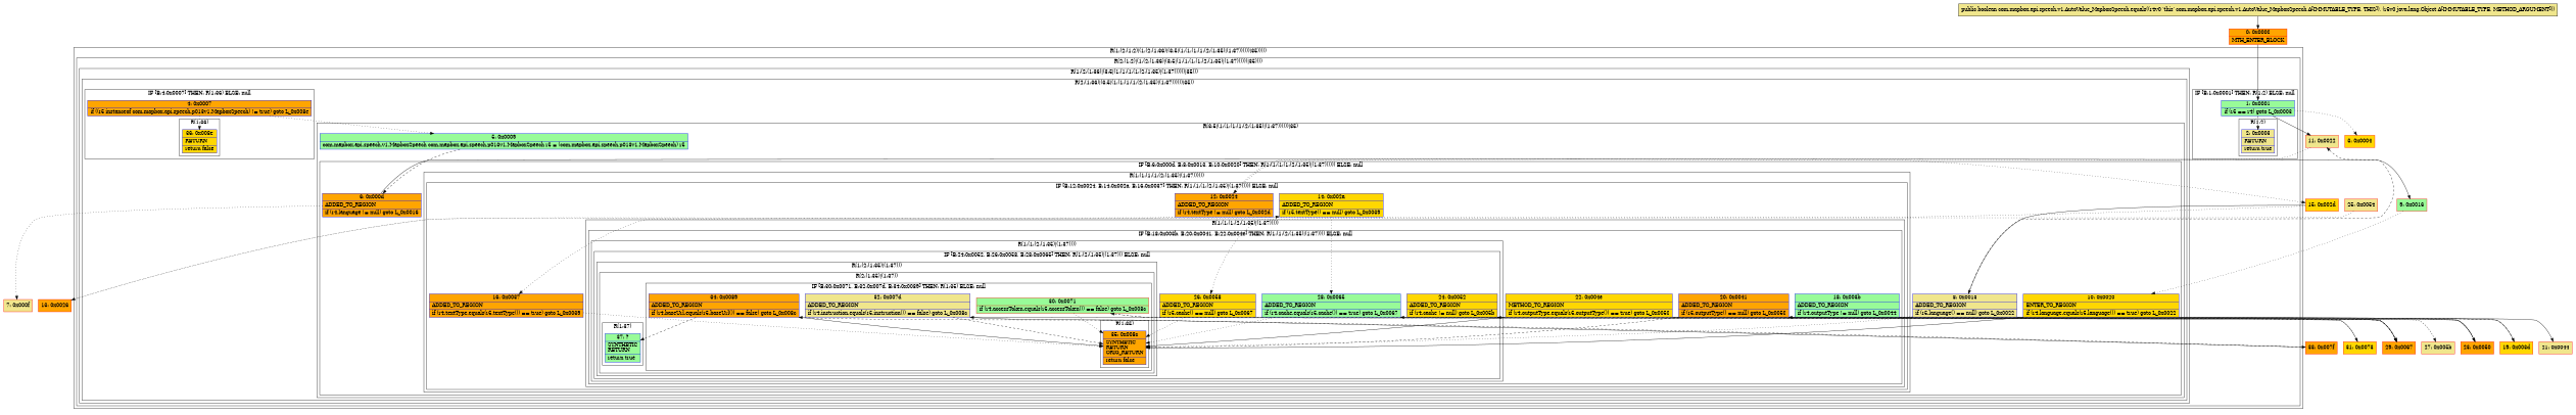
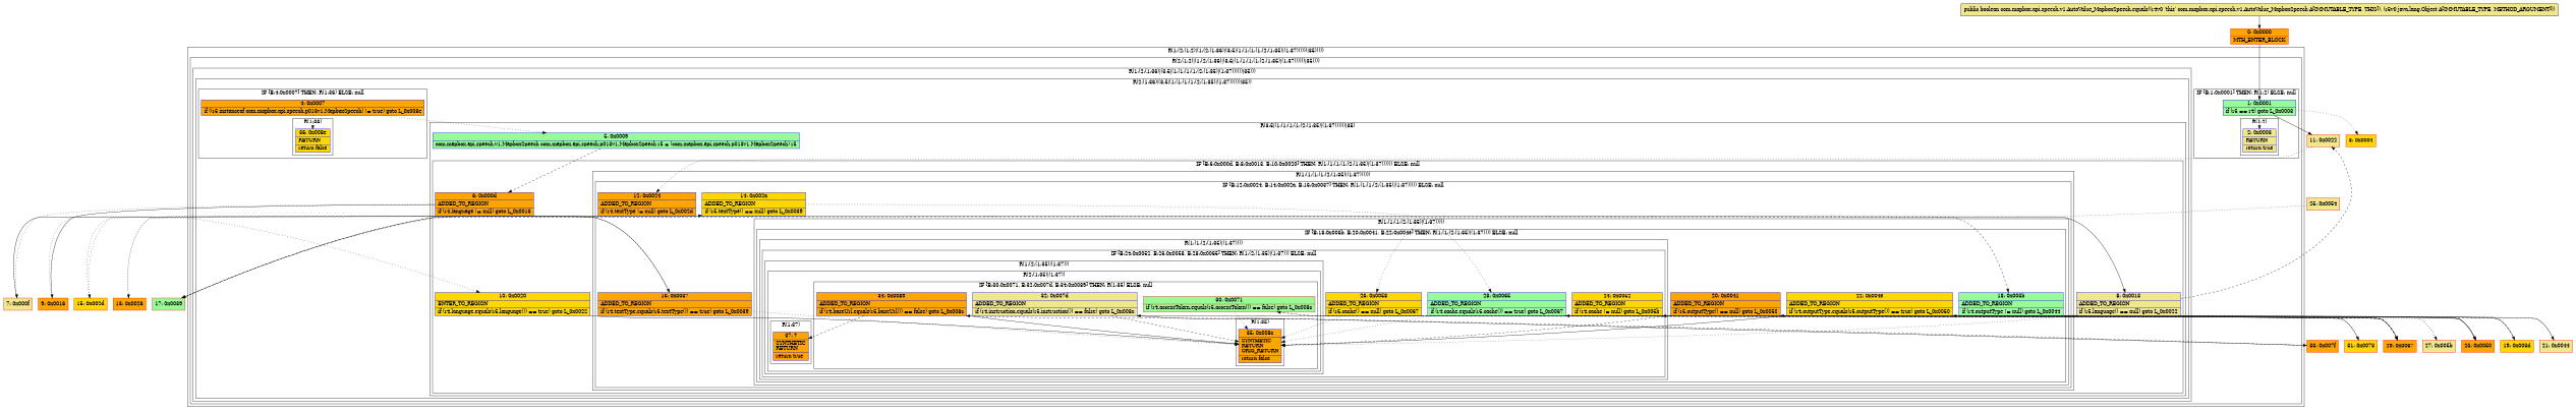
  digraph {
    node [color=blue fillcolor=orange shape=record style=filled]
    edge [style=dotted]
    n1 [fillcolor=khaki label="{2\:\ 0x0003|RETURN\l|return true\l}"]
    n2 [fillcolor=palegreen label="{1\:\ 0x0001|if (r5 == r4) goto L_0x0003\l}"]
    n3 [fillcolor=gold label="{36\:\ 0x008e|RETURN\l|return false\l}"]
    n4 [label="{4\:\ 0x0007|if ((r5 instanceof com.mapbox.api.speech.p013v1.MapboxSpeech) != true) goto L_0x008e\l}"]
    n5 [label="{35\:\ 0x008c|SYNTHETIC\lRETURN\lORIG_RETURN\l|return false\l}"]
    n6 [color=red fillcolor=palegreen label="{30\:\ 0x0071|if (r4.accessToken.equals(r5.accessToken()) == false) goto L_0x008c\l}"]
    n7 [fillcolor=khaki label="{32\:\ 0x007d|ADDED_TO_REGION\l|if (r4.instruction.equals(r5.instruction()) == false) goto L_0x008c\l}"]
    n8 [label="{34\:\ 0x0089|ADDED_TO_REGION\l|if (r4.baseUrl.equals(r5.baseUrl()) == false) goto L_0x008c\l}"]
-   n9 [fillcolor=palegreen label="{37\:\ ?|SYNTHETIC\lRETURN\l|return true\l}"]
+   n9 [label="{37\:\ ?|SYNTHETIC\lRETURN\l|return true\l}"]
    n10 [fillcolor=gold label="{24\:\ 0x0052|ADDED_TO_REGION\l|if (r4.cache != null) goto L_0x005b\l}"]
    n11 [fillcolor=gold label="{26\:\ 0x0058|ADDED_TO_REGION\l|if (r5.cache() == null) goto L_0x0067\l}"]
    n12 [fillcolor=palegreen label="{28\:\ 0x0065|ADDED_TO_REGION\l|if (r4.cache.equals(r5.cache()) == true) goto L_0x0067\l}"]
    n13 [fillcolor=palegreen label="{18\:\ 0x003b|ADDED_TO_REGION\l|if (r4.outputType != null) goto L_0x0044\l}"]
    n14 [label="{20\:\ 0x0041|ADDED_TO_REGION\l|if (r5.outputType() == null) goto L_0x0050\l}"]
-   n15 [fillcolor=gold label="{22\:\ 0x004e|METHOD_TO_REGION\l|if (r4.outputType.equals(r5.outputType()) == true) goto L_0x0050\l}"]
+   n15 [fillcolor=gold label="{22\:\ 0x004e|ADDED_TO_REGION\l|if (r4.outputType.equals(r5.outputType()) == true) goto L_0x0050\l}"]
    n16 [label="{12\:\ 0x0024|ADDED_TO_REGION\l|if (r4.textType != null) goto L_0x002d\l}"]
    n17 [fillcolor=gold label="{14\:\ 0x002a|ADDED_TO_REGION\l|if (r5.textType() == null) goto L_0x0039\l}"]
    n18 [label="{16\:\ 0x0037|ADDED_TO_REGION\l|if (r4.textType.equals(r5.textType()) == true) goto L_0x0039\l}"]
    n19 [label="{6\:\ 0x000d|ADDED_TO_REGION\l|if (r4.language != null) goto L_0x0016\l}"]
    n20 [fillcolor=khaki label="{8\:\ 0x0013|ADDED_TO_REGION\l|if (r5.language() == null) goto L_0x0022\l}"]
    n21 [fillcolor=gold label="{10\:\ 0x0020|ENTER_TO_REGION\l|if (r4.language.equals(r5.language()) == true) goto L_0x0022\l}"]
    n22 [fillcolor=palegreen label="{5\:\ 0x0009|com.mapbox.api.speech.v1.MapboxSpeech com.mapbox.api.speech.p013v1.MapboxSpeech r5 = (com.mapbox.api.speech.p013v1.MapboxSpeech) r5\l}"]
    n23 [color=red fillcolor=gold label="{3\:\ 0x0004}"]
    n24 [color=red fillcolor=khaki label="{11\:\ 0x0022}"]
    n25 [color=red fillcolor=gold label="{31\:\ 0x0073}"]
    n26 [color=red label="{33\:\ 0x007f}"]
    n27 [color=red fillcolor=khaki label="{27\:\ 0x005b}"]
    n28 [color=red label="{29\:\ 0x0067}"]
    n29 [color=red fillcolor=gold label="{19\:\ 0x003d}"]
    n30 [color=red fillcolor=khaki label="{21\:\ 0x0044}"]
    n31 [color=red label="{23\:\ 0x0050}"]
    n32 [color=red label="{13\:\ 0x0026}"]
    n33 [color=red fillcolor=gold label="{15\:\ 0x002d}"]
+   n34 [color=red fillcolor=palegreen label="{17\:\ 0x0039}"]
    n35 [color=red fillcolor=khaki label="{7\:\ 0x000f}"]
-   n36 [color=red fillcolor=palegreen label="{9\:\ 0x0016}"]
+   n36 [color=red label="{9\:\ 0x0016}"]
    n37 [color=red fillcolor=khaki label="{25\:\ 0x0054}"]
    n38 [color=red label="{0\:\ 0x0000|MTH_ENTER_BLOCK\l}"]
    n39 [fillcolor=khaki label="{public boolean com.mapbox.api.speech.v1.AutoValue_MapboxSpeech.equals((r4v0 'this' com.mapbox.api.speech.v1.AutoValue_MapboxSpeech A[IMMUTABLE_TYPE, THIS]), (r5v0 java.lang.Object A[IMMUTABLE_TYPE, METHOD_ARGUMENT])) }" color=""]
    subgraph cluster_1 {
      label="R(1:(2:(1:2)|(1:(2:(1:36)|(3:5|(1:(1:(1:(1:(2:(1:35)|(1:37))))))|35)))))"
      subgraph cluster_2 {
        label="R(2:(1:2)|(1:(2:(1:36)|(3:5|(1:(1:(1:(1:(2:(1:35)|(1:37))))))|35))))"
        subgraph cluster_3 {
          label="IF [B:1:0x0001] THEN: R(1:2) ELSE: null"
          n2
          subgraph cluster_4 {
            label="R(1:2)"
            n1
          }
        }
        subgraph cluster_5 {
          label="R(1:(2:(1:36)|(3:5|(1:(1:(1:(1:(2:(1:35)|(1:37))))))|35)))"
          subgraph cluster_6 {
            label="R(2:(1:36)|(3:5|(1:(1:(1:(1:(2:(1:35)|(1:37))))))|35))"
            subgraph cluster_7 {
              label="IF [B:4:0x0007] THEN: R(1:36) ELSE: null"
              n4
              subgraph cluster_8 {
                label="R(1:36)"
                n3
              }
            }
            subgraph cluster_9 {
              label="R(3:5|(1:(1:(1:(1:(2:(1:35)|(1:37))))))|35)"
              n22
              subgraph cluster_10 {
                label="IF [B:6:0x000d, B:8:0x0013, B:10:0x0020] THEN: R(1:(1:(1:(1:(2:(1:35)|(1:37)))))) ELSE: null"
                n19
                n20
                n21
                subgraph cluster_11 {
                  label="R(1:(1:(1:(1:(2:(1:35)|(1:37))))))"
                  subgraph cluster_12 {
                    label="IF [B:12:0x0024, B:14:0x002a, B:16:0x0037] THEN: R(1:(1:(1:(2:(1:35)|(1:37))))) ELSE: null"
                    n16
                    n17
                    n18
                    subgraph cluster_13 {
                      label="R(1:(1:(1:(2:(1:35)|(1:37)))))"
                      subgraph cluster_14 {
                        label="IF [B:18:0x003b, B:20:0x0041, B:22:0x004e] THEN: R(1:(1:(2:(1:35)|(1:37)))) ELSE: null"
                        n13
                        n14
                        n15
                        subgraph cluster_15 {
                          label="R(1:(1:(2:(1:35)|(1:37))))"
                          subgraph cluster_16 {
                            label="IF [B:24:0x0052, B:26:0x0058, B:28:0x0065] THEN: R(1:(2:(1:35)|(1:37))) ELSE: null"
                            n10
                            n11
                            n12
                            subgraph cluster_17 {
                              label="R(1:(2:(1:35)|(1:37)))"
                              subgraph cluster_18 {
                                label="R(2:(1:35)|(1:37))"
                                subgraph cluster_19 {
                                  label="IF [B:30:0x0071, B:32:0x007d, B:34:0x0089] THEN: R(1:35) ELSE: null"
                                  n6
                                  n7
                                  n8
                                  subgraph cluster_20 {
                                    label="R(1:35)"
                                    n5
                                  }
                                }
                                subgraph cluster_21 {
                                  label="R(1:37)"
                                  n9
                                }
                              }
                            }
                          }
                        }
                      }
                    }
                  }
                }
              }
            }
          }
        }
      }
    }
    n2 -> n1 [style=dashed]
    n2 -> n23
    n2 -> n24 [style=solid]
    n4 -> n3
    n4 -> n22
    n6 -> n5
    n6 -> n25
    n7 -> n5 [style=dashed]
    n7 -> n26 [style=solid]
    n8 -> n5 [style=solid]
    n8 -> n9 [style=dashed]
    n10 -> n27
    n10 -> n28 [style=dashed]
    n11 -> n5
    n11 -> n28 [style=dashed]
    n12 -> n5
    n12 -> n28 [style=solid]
    n13 -> n29 [style=dashed]
    n13 -> n30 [style=solid]
    n14 -> n5 [style=dashed]
    n14 -> n31 [style=solid]
    n15 -> n5 [style=solid]
    n15 -> n31 [style=solid]
    n16 -> n32
    n16 -> n33
    n17 -> n12
+   n17 -> n34
    n18 -> n5
+   n18 -> n34 [style=solid]
    n19 -> n35
    n19 -> n36 [style=solid]
    n20 -> n5
    n20 -> n24 [style=dashed]
    n21 -> n5 [style=solid]
    n22 -> n19 [style=dashed]
    n24 -> n16
    n25 -> n7 [style=solid]
    n26 -> n8 [style=dashed]
    n27 -> n12
    n28 -> n6 [style=dashed]
    n29 -> n14 [style=solid]
+   n30 -> n15
    n31 -> n10
    n32 -> n17
    n33 -> n18
-   n33 -> n20 [style=solid]
+   n34 -> n13 [style=dashed]
+   n35 -> n20 [style=solid]
    n36 -> n21
    n37 -> n11
    n38 -> n2 [style=solid]
    n39 -> n38 [style=solid]
  }
